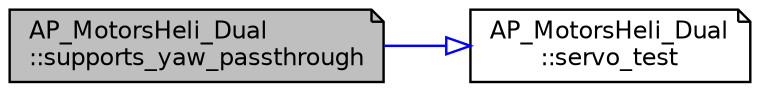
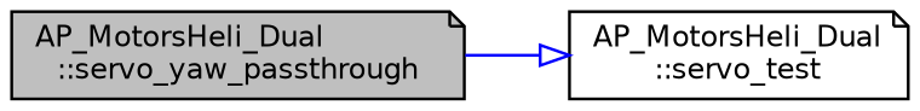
  digraph {
    rankdir=LR
    node [color=black fontname=Helvetica fontsize=10 shape=note style=filled]
-   n1 [fillcolor=grey75 fontcolor=black height=0.2 label="AP_MotorsHeli_Dual\l::supports_yaw_passthrough" width=0.4]
+   n1 [fillcolor=grey75 fontcolor=black height=0.2 label="AP_MotorsHeli_Dual\l::servo_yaw_passthrough" width=0.4]
    n2 [fillcolor=white height=0.2 label="AP_MotorsHeli_Dual\l::servo_test" width=0.4]
    n1 -> n2 [color=blue fontname=Helvetica fontsize=10 labelfontname=Helvetica labelfontsize=10 style=solid arrowhead=onormal]
  }
